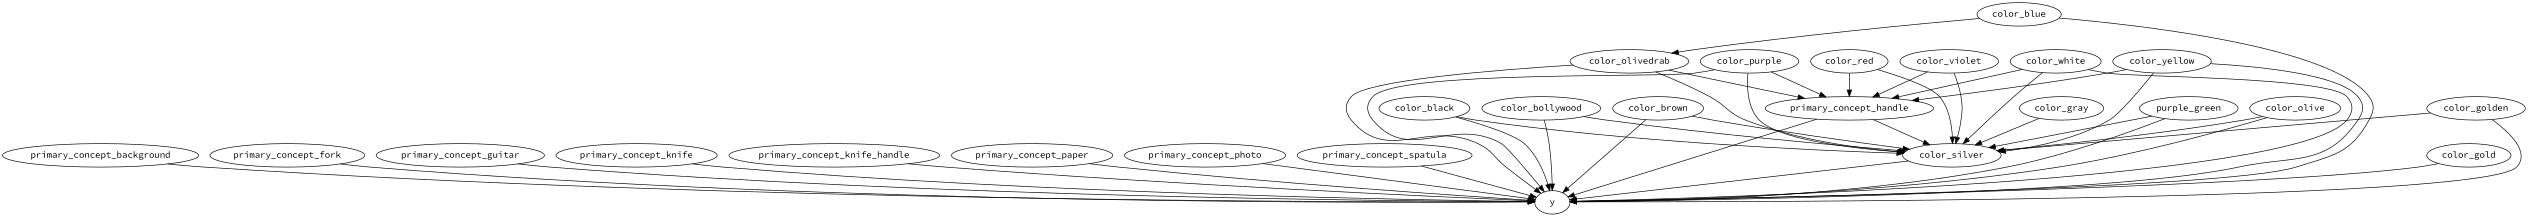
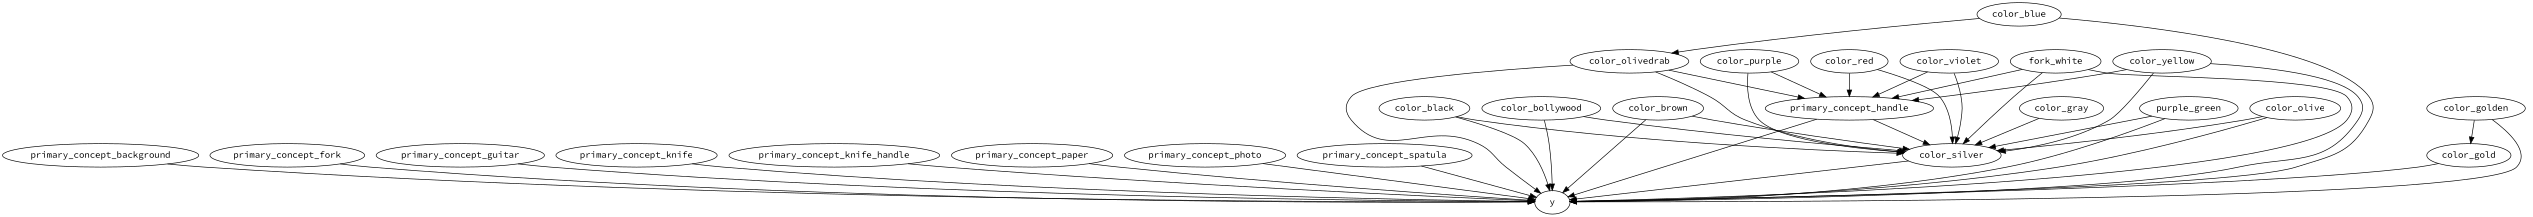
  strict digraph {
    fontname="Source Code Pro"
    node [fontname="Source Code Pro"]
    edge [fontname="Source Code Pro"]
    primary_concept_background
    y
    primary_concept_fork
    primary_concept_guitar
    primary_concept_knife
    primary_concept_knife_handle
    primary_concept_paper
    primary_concept_photo
    primary_concept_spatula
    n10 [label=primary_concept_handle]
    color_silver
    color_black
    color_blue
    color_olivedrab
    color_bollywood
    color_brown
    color_gold
    color_golden
    n19 [label=purple_green]
    color_olive
    color_purple
-   color_white
+   color_white [label=fork_white]
    color_yellow
    color_red
    color_violet
    color_gray
    primary_concept_background -> y
    primary_concept_fork -> y
    primary_concept_guitar -> y
    primary_concept_knife -> y
    primary_concept_knife_handle -> y
    primary_concept_paper -> y
    primary_concept_photo -> y
    primary_concept_spatula -> y
    n10 -> y
    n10 -> color_silver
    color_silver -> y
    color_black -> y
    color_black -> color_silver
    color_blue -> y
    color_blue -> color_olivedrab
    color_olivedrab -> y
    color_olivedrab -> n10
    color_olivedrab -> color_silver
    color_bollywood -> y
    color_bollywood -> color_silver
    color_brown -> y
    color_brown -> color_silver
    color_gold -> y
    color_golden -> y
-   color_golden -> color_silver
+   color_golden -> color_gold
    n19 -> y
    n19 -> color_silver
    color_olive -> y
    color_olive -> color_silver
-   color_purple -> y
    color_purple -> n10
    color_purple -> color_silver
    color_white -> y
    color_white -> n10
    color_white -> color_silver
    color_yellow -> y
    color_yellow -> n10
    color_yellow -> color_silver
    color_red -> n10
    color_red -> color_silver
    color_violet -> n10
    color_violet -> color_silver
    color_gray -> color_silver
  }
